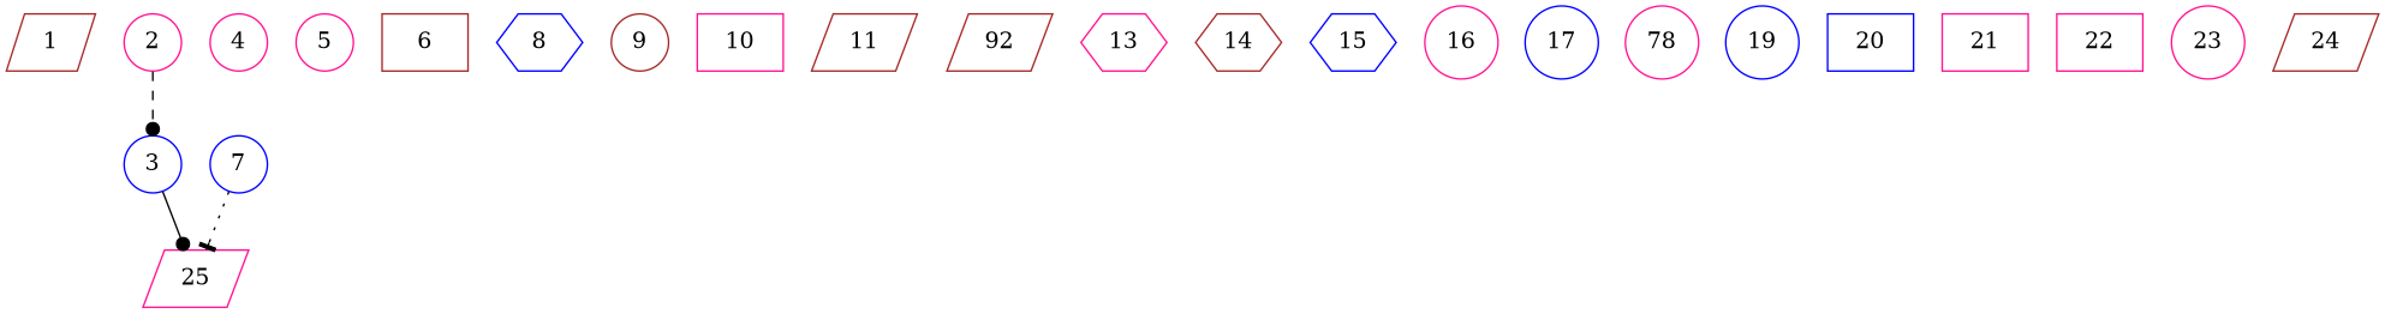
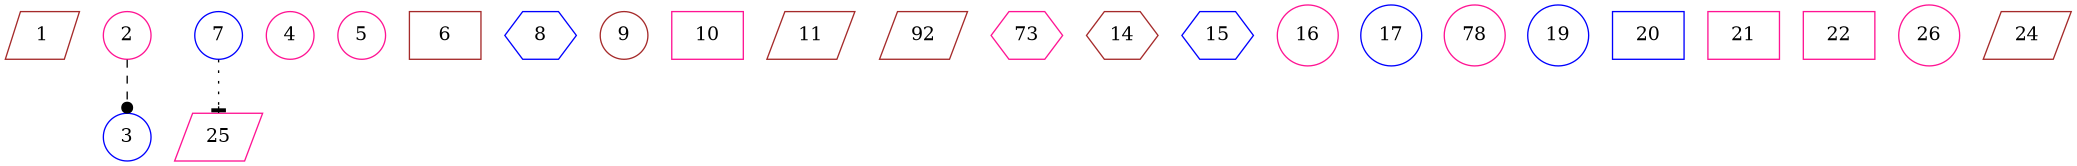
  digraph {
    node [alpha=0.07 color=deeppink shape=circle]
    edge [arrowhead=dot]
    1 [alpha=0.08 color=brown expect_size=38598656 shape=parallelogram]
    2 [alpha=0.20 expect_size=48340992]
    3 [color=blue expect_size=18974720]
    25 [alpha=0.17 expect_size=40702976 shape=parallelogram]
    4 [alpha=0.01 expect_size=9660416]
    5 [expect_size=19901440]
    6 [color=brown expect_size=22111232 shape=box]
    7 [alpha=0.20 color=blue expect_size=45620224]
    8 [alpha=0.11 color=blue expect_size=35909632 shape=hexagon]
    9 [alpha=0.06 color=brown expect_size=6201344]
    10 [alpha=0.03 expect_size=46317568 shape=box]
    11 [alpha=0.13 color=brown expect_size=29116416 shape=parallelogram]
    n13 [alpha=0.01 color=brown expect_size=47411200 label=92 shape=parallelogram]
-   13 [alpha=0.09 expect_size=46794752 shape=hexagon]
+   13 [alpha=0.09 expect_size=46794752 shape=hexagon label=73]
    14 [alpha=0.13 color=brown expect_size=17095680 shape=hexagon]
    15 [alpha=0.12 color=blue expect_size=18922496 shape=hexagon]
    16 [alpha=0.14 expect_size=34803712]
    17 [alpha=0.18 color=blue expect_size=51072000]
    n19 [alpha=0.16 expect_size=50359296 label=78]
    19 [alpha=0.12 color=blue expect_size=28602368]
    20 [alpha=0.04 color=blue expect_size=42946560 shape=box]
    21 [alpha=0.10 expect_size=50439168 shape=box]
    22 [alpha=0.15 expect_size=33584128 shape=box]
-   23 [alpha=0.06 expect_size=35523584]
+   23 [alpha=0.06 expect_size=35523584 label=26]
    24 [alpha=0.18 color=brown expect_size=9333760 shape=parallelogram]
    2 -> 3 [style=dashed]
-   3 -> 25 [style=solid]
    7 -> 25 [arrowhead=tee style=dotted]
  }
